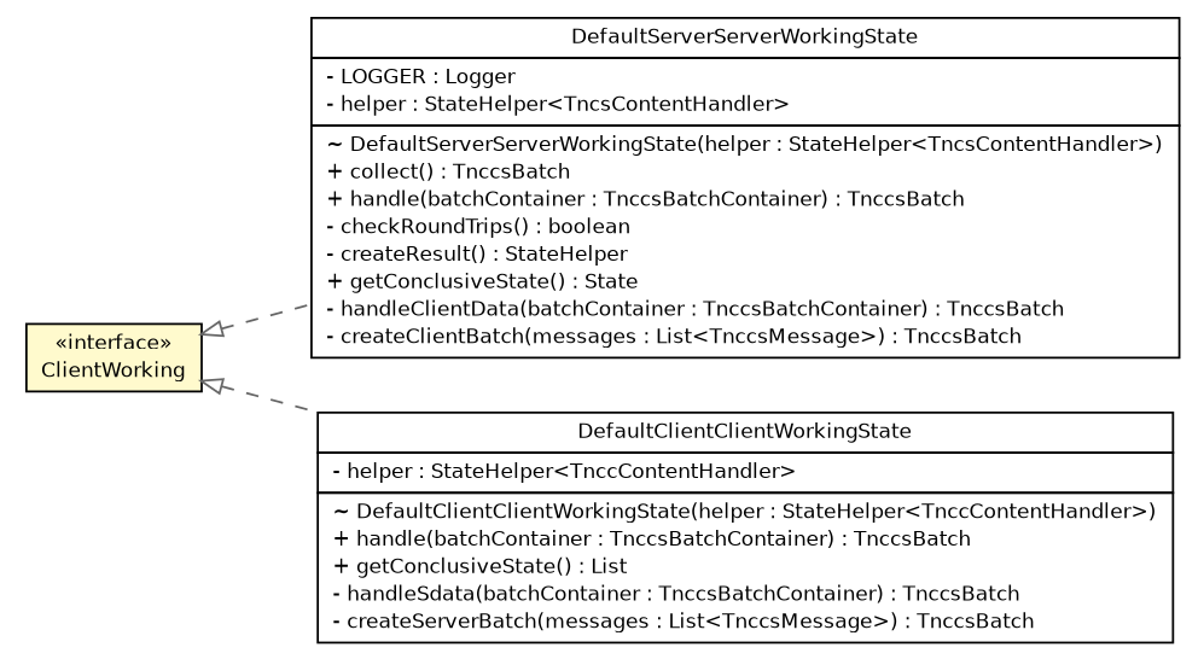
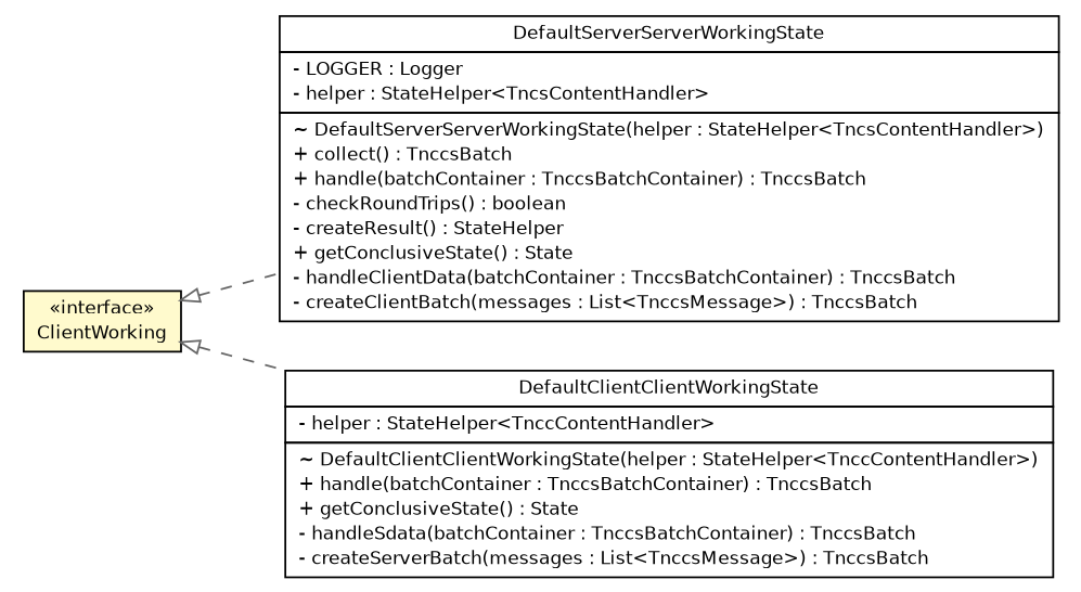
  digraph {
    nodesep=0.25
    rankdir=LR
    ranksep=0.5
    node [fontcolor=black fontname=Helvetica fontsize=10.0 shape=plaintext]
    edge [arrowtail=empty color=gray40 dir=back fontname=Helvetica fontsize=10 headport=p labelfontname=Helvetica labelfontsize=10 style=dashed tailport=p]
    n1 [label=<<table title="de.hsbremen.tc.tnc.tnccs.session.statemachine.ClientWorking" border="0" cellborder="1" cellspacing="0" cellpadding="2" port="p" bgcolor="lemonChiffon" href="./ClientWorking.html"> 		<tr><td><table border="0" cellspacing="0" cellpadding="1"> <tr><td align="center" balign="center"> &#171;interface&#187; </td></tr> <tr><td align="center" balign="center"> ClientWorking </td></tr> 		</table></td></tr> 		</table>>]
    n2 [label=<<table title="de.hsbremen.tc.tnc.tnccs.session.statemachine.simple.DefaultServerServerWorkingState" border="0" cellborder="1" cellspacing="0" cellpadding="2" port="p" href="./simple/DefaultServerServerWorkingState.html"> 		<tr><td><table border="0" cellspacing="0" cellpadding="1"> <tr><td align="center" balign="center"> DefaultServerServerWorkingState </td></tr> 		</table></td></tr> 		<tr><td><table border="0" cellspacing="0" cellpadding="1"> <tr><td align="left" balign="left"> - LOGGER : Logger </td></tr> <tr><td align="left" balign="left"> - helper : StateHelper&lt;TncsContentHandler&gt; </td></tr> 		</table></td></tr> 		<tr><td><table border="0" cellspacing="0" cellpadding="1"> <tr><td align="left" balign="left"> ~ DefaultServerServerWorkingState(helper : StateHelper&lt;TncsContentHandler&gt;) </td></tr> <tr><td align="left" balign="left"> + collect() : TnccsBatch </td></tr> <tr><td align="left" balign="left"> + handle(batchContainer : TnccsBatchContainer) : TnccsBatch </td></tr> <tr><td align="left" balign="left"> - checkRoundTrips() : boolean </td></tr> <tr><td align="left" balign="left"> - createResult() : StateHelper </td></tr> <tr><td align="left" balign="left"> + getConclusiveState() : State </td></tr> <tr><td align="left" balign="left"> - handleClientData(batchContainer : TnccsBatchContainer) : TnccsBatch </td></tr> <tr><td align="left" balign="left"> - createClientBatch(messages : List&lt;TnccsMessage&gt;) : TnccsBatch </td></tr> 		</table></td></tr> 		</table>>]
-   n3 [label=<<table title="de.hsbremen.tc.tnc.tnccs.session.statemachine.simple.DefaultClientClientWorkingState" border="0" cellborder="1" cellspacing="0" cellpadding="2" port="p" href="./simple/DefaultClientClientWorkingState.html"> 		<tr><td><table border="0" cellspacing="0" cellpadding="1"> <tr><td align="center" balign="center"> DefaultClientClientWorkingState </td></tr> 		</table></td></tr> 		<tr><td><table border="0" cellspacing="0" cellpadding="1"> <tr><td align="left" balign="left"> - helper : StateHelper&lt;TnccContentHandler&gt; </td></tr> 		</table></td></tr> 		<tr><td><table border="0" cellspacing="0" cellpadding="1"> <tr><td align="left" balign="left"> ~ DefaultClientClientWorkingState(helper : StateHelper&lt;TnccContentHandler&gt;) </td></tr> <tr><td align="left" balign="left"> + handle(batchContainer : TnccsBatchContainer) : TnccsBatch </td></tr> <tr><td align="left" balign="left"> + getConclusiveState() : List </td></tr> <tr><td align="left" balign="left"> - handleSdata(batchContainer : TnccsBatchContainer) : TnccsBatch </td></tr> <tr><td align="left" balign="left"> - createServerBatch(messages : List&lt;TnccsMessage&gt;) : TnccsBatch </td></tr> 		</table></td></tr> 		</table>>]
+   n3 [label=<<table title="de.hsbremen.tc.tnc.tnccs.session.statemachine.simple.DefaultClientClientWorkingState" border="0" cellborder="1" cellspacing="0" cellpadding="2" port="p" href="./simple/DefaultClientClientWorkingState.html"> 		<tr><td><table border="0" cellspacing="0" cellpadding="1"> <tr><td align="center" balign="center"> DefaultClientClientWorkingState </td></tr> 		</table></td></tr> 		<tr><td><table border="0" cellspacing="0" cellpadding="1"> <tr><td align="left" balign="left"> - helper : StateHelper&lt;TnccContentHandler&gt; </td></tr> 		</table></td></tr> 		<tr><td><table border="0" cellspacing="0" cellpadding="1"> <tr><td align="left" balign="left"> ~ DefaultClientClientWorkingState(helper : StateHelper&lt;TnccContentHandler&gt;) </td></tr> <tr><td align="left" balign="left"> + handle(batchContainer : TnccsBatchContainer) : TnccsBatch </td></tr> <tr><td align="left" balign="left"> + getConclusiveState() : State </td></tr> <tr><td align="left" balign="left"> - handleSdata(batchContainer : TnccsBatchContainer) : TnccsBatch </td></tr> <tr><td align="left" balign="left"> - createServerBatch(messages : List&lt;TnccsMessage&gt;) : TnccsBatch </td></tr> 		</table></td></tr> 		</table>>]
    n1 -> n2
    n1 -> n3
  }
